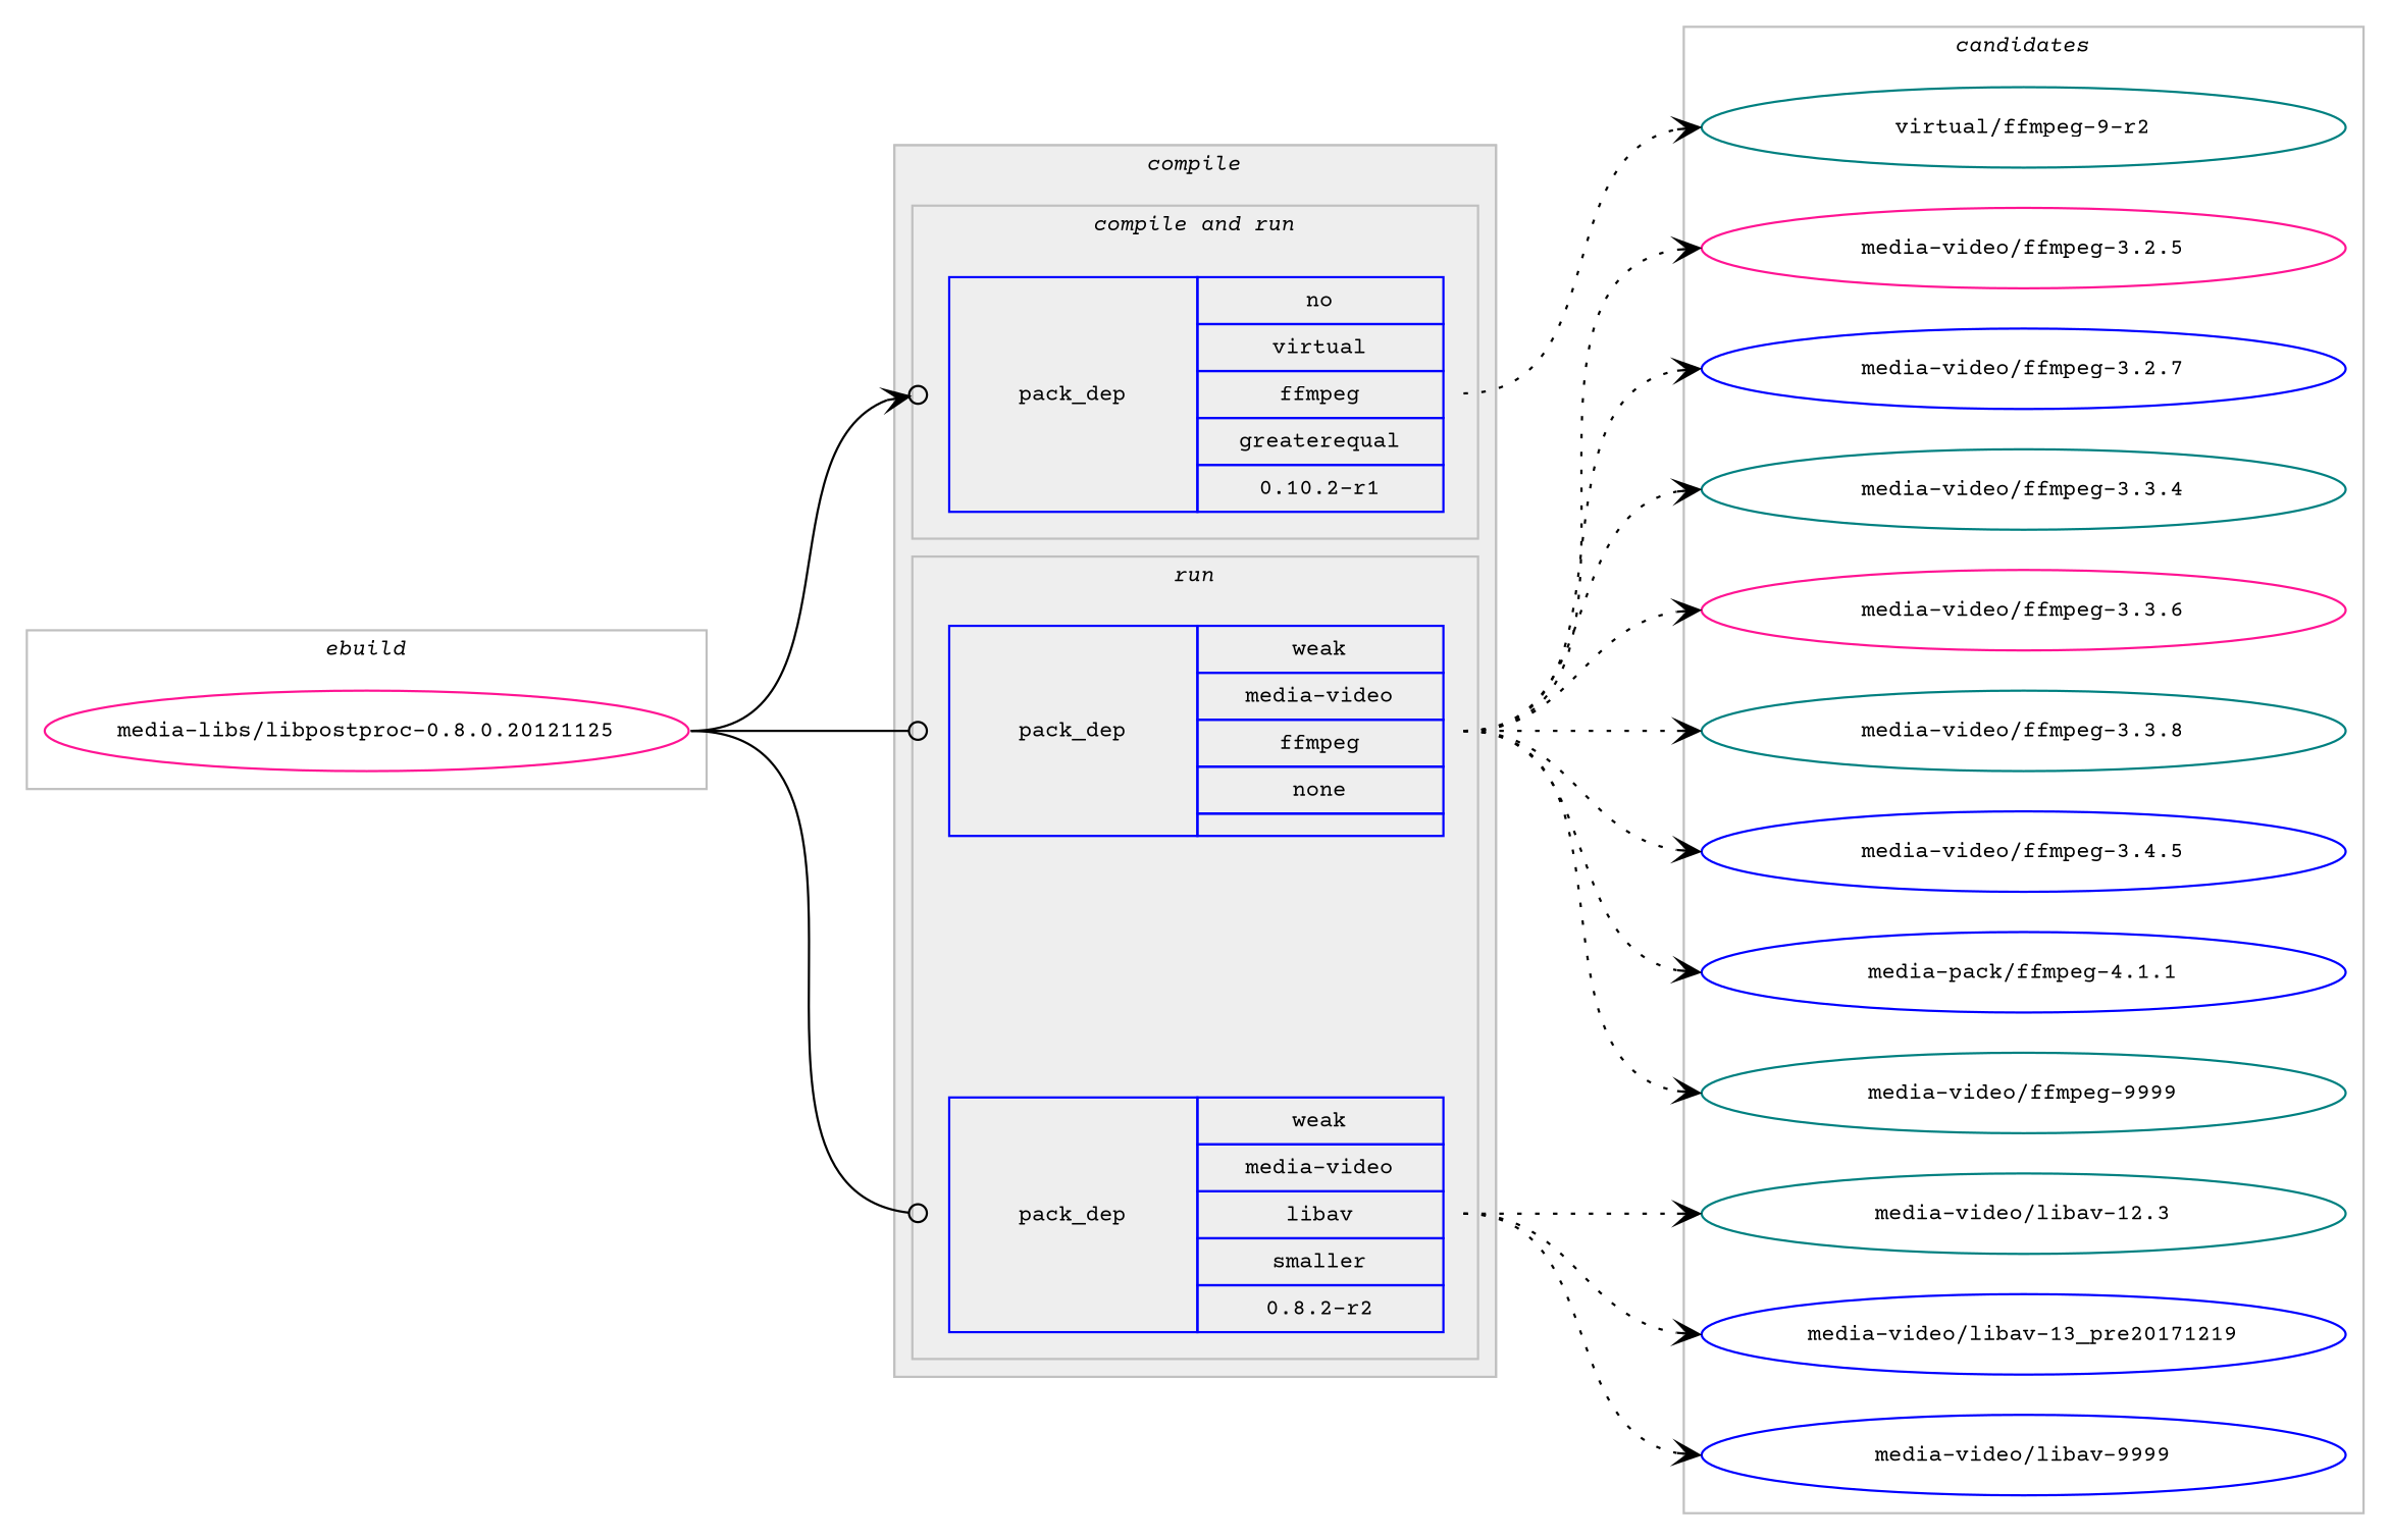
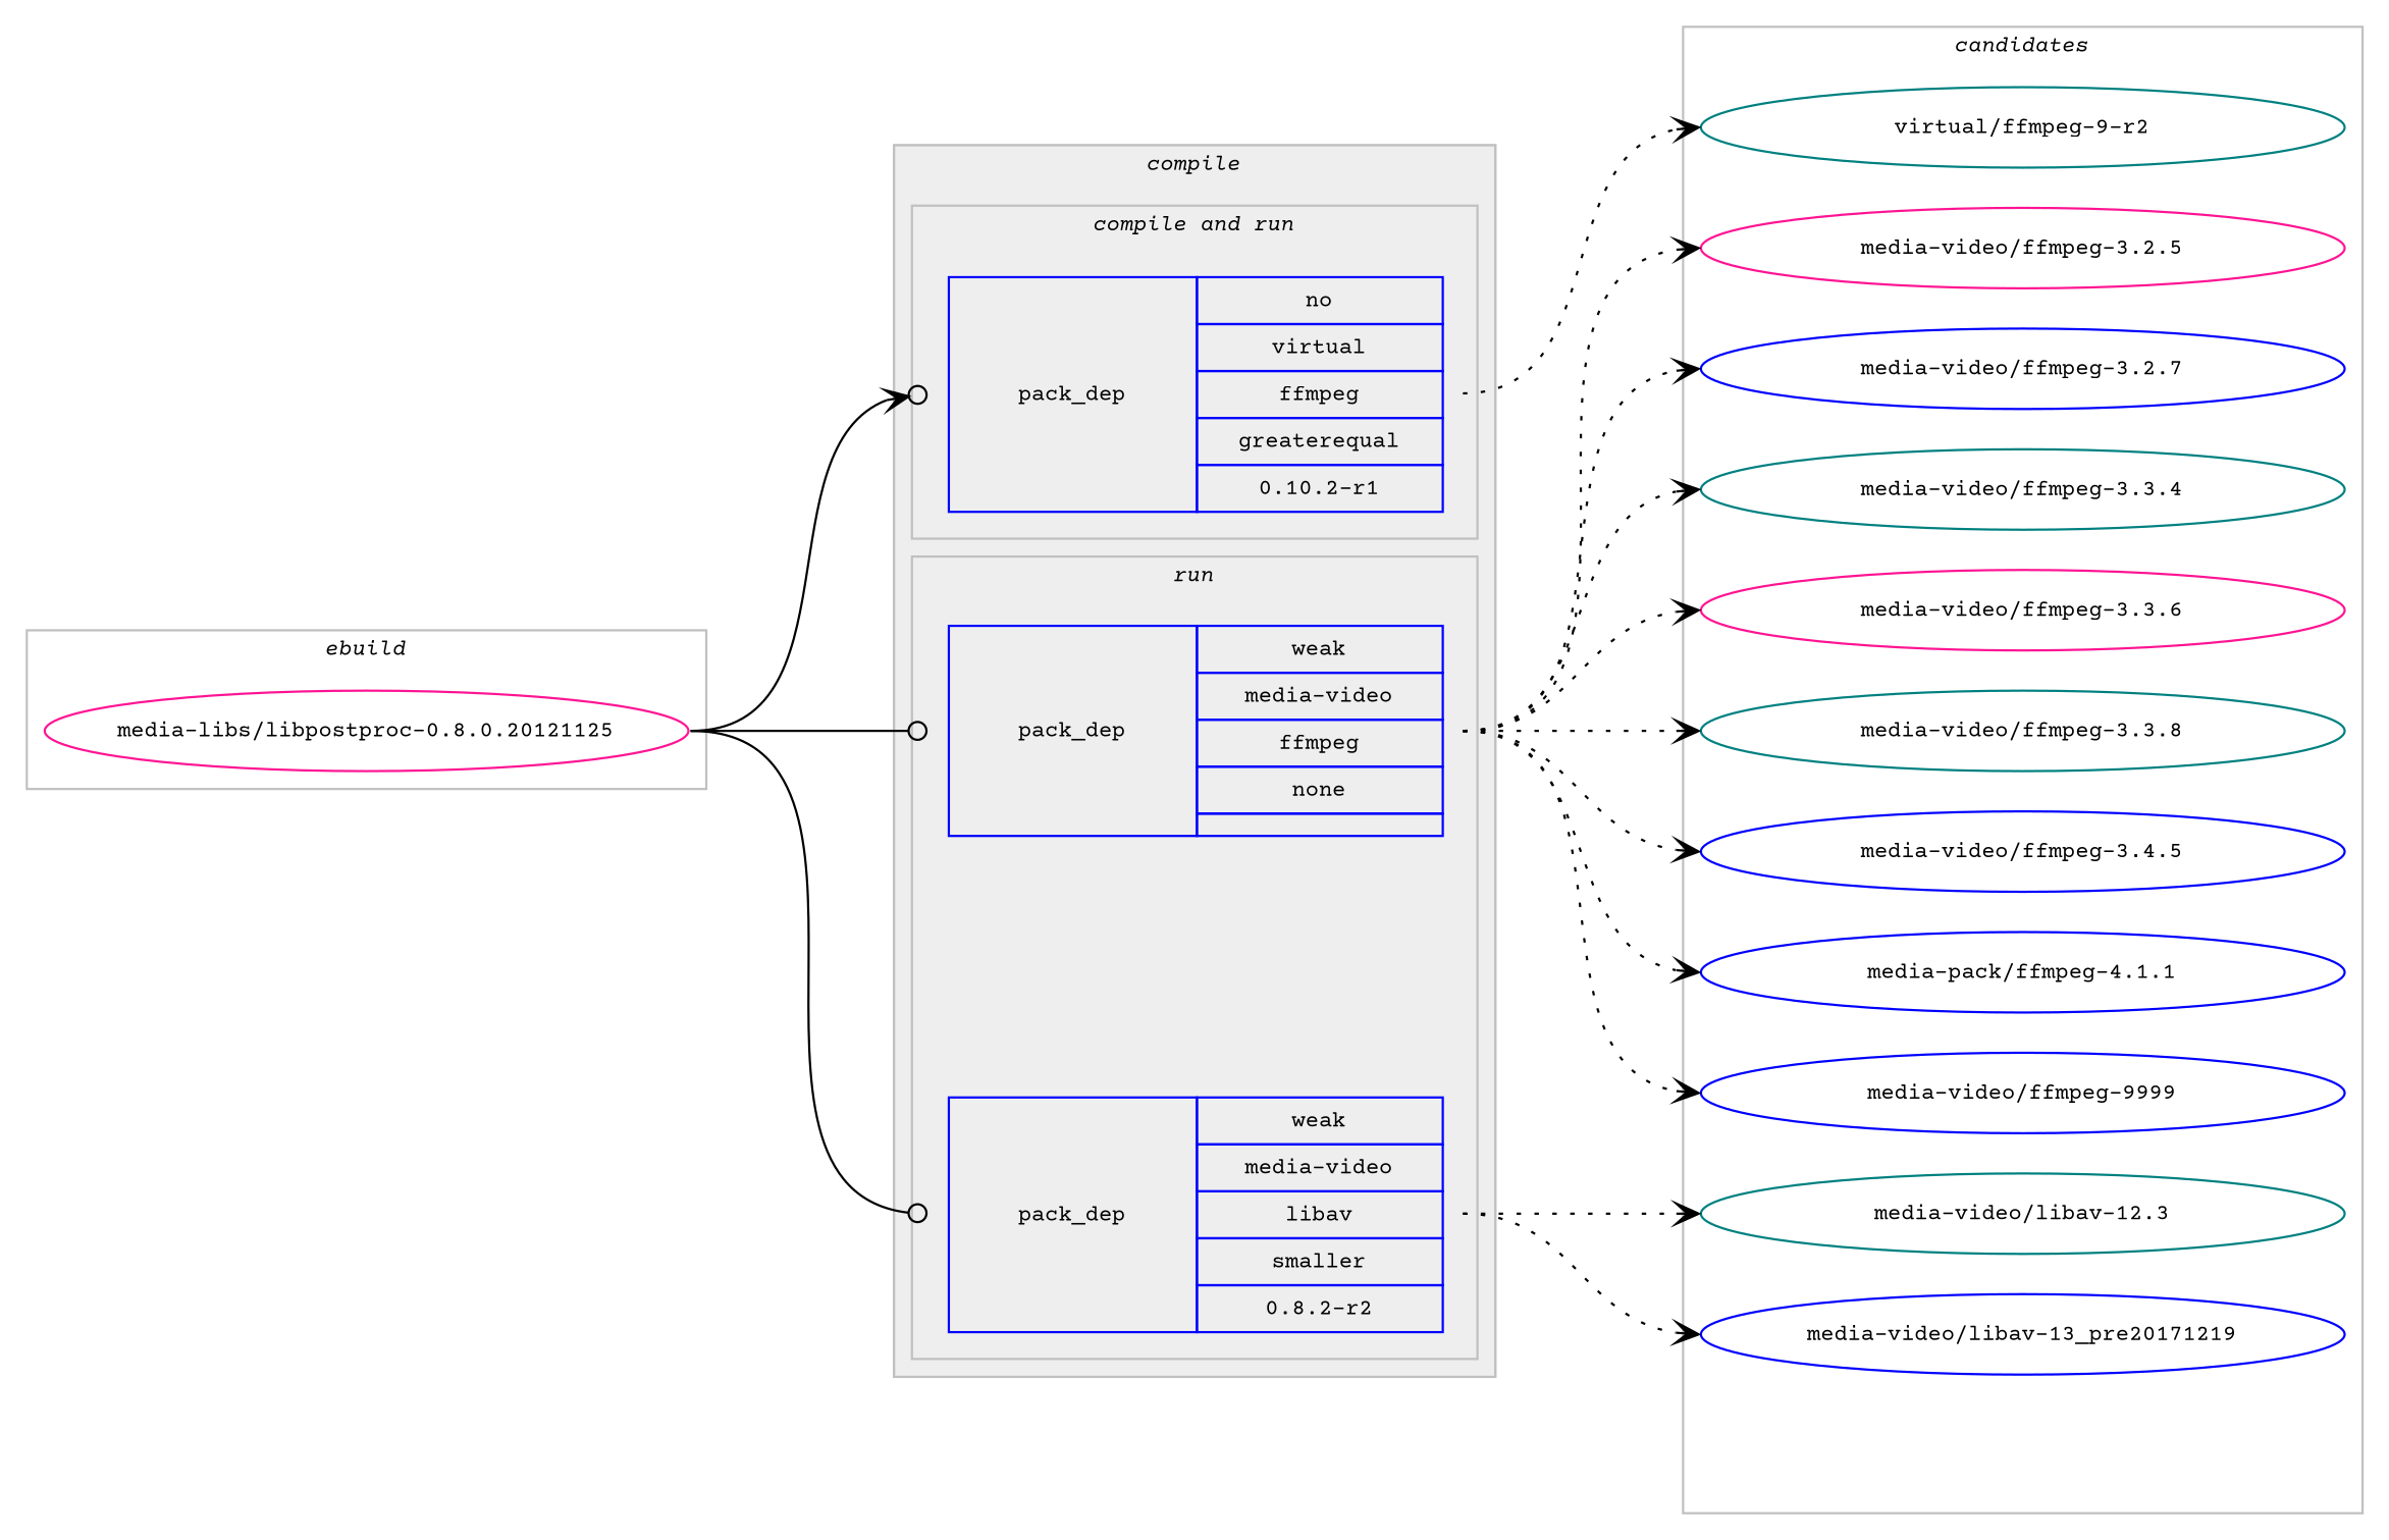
  digraph {
    compound=true
    concentrate=true
    fontname="Courier Prime"
    fontsize=10
    newrank=true
    rankdir=LR
    ranksep=1.5
    node [color=blue fontname="Courier Prime" fontsize=10]
    edge [arrowhead=vee fontname="Courier Prime" headport=w style=dotted tailport=e weight=100]
    n1 [color=deeppink label="media-libs/libpostproc-0.8.0.20121125" width=4]
    n2 [label=<<TABLE BORDER="0" CELLBORDER="1" CELLSPACING="0" CELLPADDING="4" WIDTH="220"><TR><TD ROWSPAN="6" CELLPADDING="30">pack_dep</TD></TR><TR><TD WIDTH="110">no</TD></TR><TR><TD>virtual</TD></TR><TR><TD>ffmpeg</TD></TR><TR><TD>greaterequal</TD></TR><TR><TD>0.10.2-r1</TD></TR></TABLE>> shape=none]
    n3 [label=<<TABLE BORDER="0" CELLBORDER="1" CELLSPACING="0" CELLPADDING="4" WIDTH="220"><TR><TD ROWSPAN="6" CELLPADDING="30">pack_dep</TD></TR><TR><TD WIDTH="110">weak</TD></TR><TR><TD>media-video</TD></TR><TR><TD>ffmpeg</TD></TR><TR><TD>none</TD></TR><TR><TD></TD></TR></TABLE>> shape=none]
    n4 [label=<<TABLE BORDER="0" CELLBORDER="1" CELLSPACING="0" CELLPADDING="4" WIDTH="220"><TR><TD ROWSPAN="6" CELLPADDING="30">pack_dep</TD></TR><TR><TD WIDTH="110">weak</TD></TR><TR><TD>media-video</TD></TR><TR><TD>libav</TD></TR><TR><TD>smaller</TD></TR><TR><TD>0.8.2-r2</TD></TR></TABLE>> shape=none]
    n5 [color=teal label="virtual/ffmpeg-9-r2" width=4]
    n6 [color=deeppink label="media-video/ffmpeg-3.2.5" width=4]
    n7 [label="media-video/ffmpeg-3.2.7" width=4]
    n8 [color=teal label="media-video/ffmpeg-3.3.4" width=4]
    n9 [color=deeppink label="media-video/ffmpeg-3.3.6" width=4]
    n10 [color=teal label="media-video/ffmpeg-3.3.8" width=4]
    n11 [label="media-video/ffmpeg-3.4.5" width=4]
    n12 [label="media-pack/ffmpeg-4.1.1" width=4]
-   n13 [color=teal label="media-video/ffmpeg-9999" width=4]
+   n13 [label="media-video/ffmpeg-9999" width=4]
    n14 [color=teal label="media-video/libav-12.3" width=4]
    n15 [label="media-video/libav-13_pre20171219" width=4]
-   n16 [label="media-video/libav-9999" width=4]
    subgraph cluster_1 {
      color=gray
      label=<<i>ebuild</i>>
      rank=same
      n1
    }
    subgraph cluster_2 {
      color=gray
      label=<<i>dependencies</i>>
      subgraph cluster_3 {
        color=gray
        fillcolor="#eeeeee"
        label=<<i>compile</i>>
        style=filled
      }
      subgraph cluster_4 {
        color=gray
        fillcolor="#eeeeee"
        label=<<i>compile and run</i>>
        style=filled
        subgraph sub_5 {
          color=gray
          fillcolor="#eeeeee"
          label=<<i>compile and run</i>>
          style=filled
          n2
        }
      }
      subgraph cluster_6 {
        color=gray
        fillcolor="#eeeeee"
        label=<<i>run</i>>
        style=filled
        subgraph sub_7 {
          color=gray
          fillcolor="#eeeeee"
          label=<<i>run</i>>
          style=filled
          n3
        }
        subgraph sub_8 {
          color=gray
          fillcolor="#eeeeee"
          label=<<i>run</i>>
          style=filled
          n4
        }
      }
    }
    subgraph cluster_9 {
      color=gray
      label=<<i>candidates</i>>
      rank=same
      subgraph sub_10 {
        color=black
        label=<<i>candidates</i>>
        nodesep=1
        rank=same
        n5
      }
      subgraph sub_11 {
        color=black
        label=<<i>candidates</i>>
        nodesep=1
        rank=same
        n6
        n7
        n8
        n9
        n10
        n11
        n12
        n13
      }
      subgraph sub_12 {
        color=black
        label=<<i>candidates</i>>
        nodesep=1
        rank=same
        n14
        n15
-       n16
      }
    }
    n1 -> n2 [arrowhead=odotvee style=solid weight=20]
    n1 -> n3 [arrowhead=odot style=solid weight=20]
    n1 -> n4 [arrowhead=odot style=solid weight=20]
    n2 -> n5
    n3 -> n6
    n3 -> n7
    n3 -> n8
    n3 -> n9
    n3 -> n10
    n3 -> n11
    n3 -> n12
    n3 -> n13
    n4 -> n14
    n4 -> n15
-   n4 -> n16
  }
